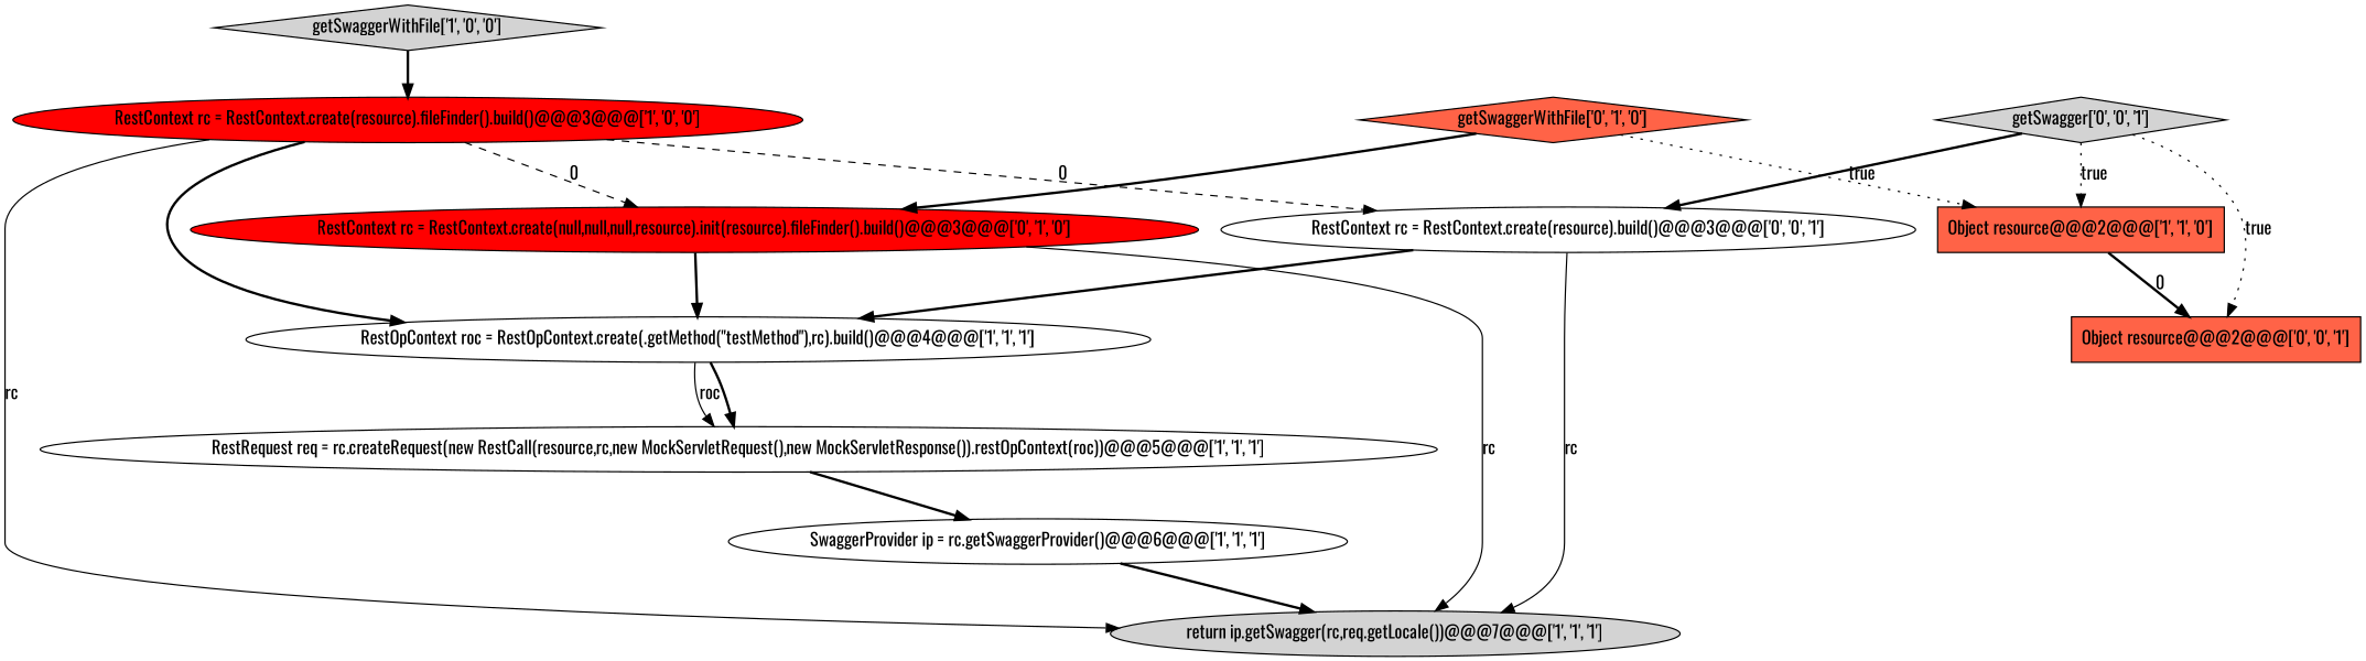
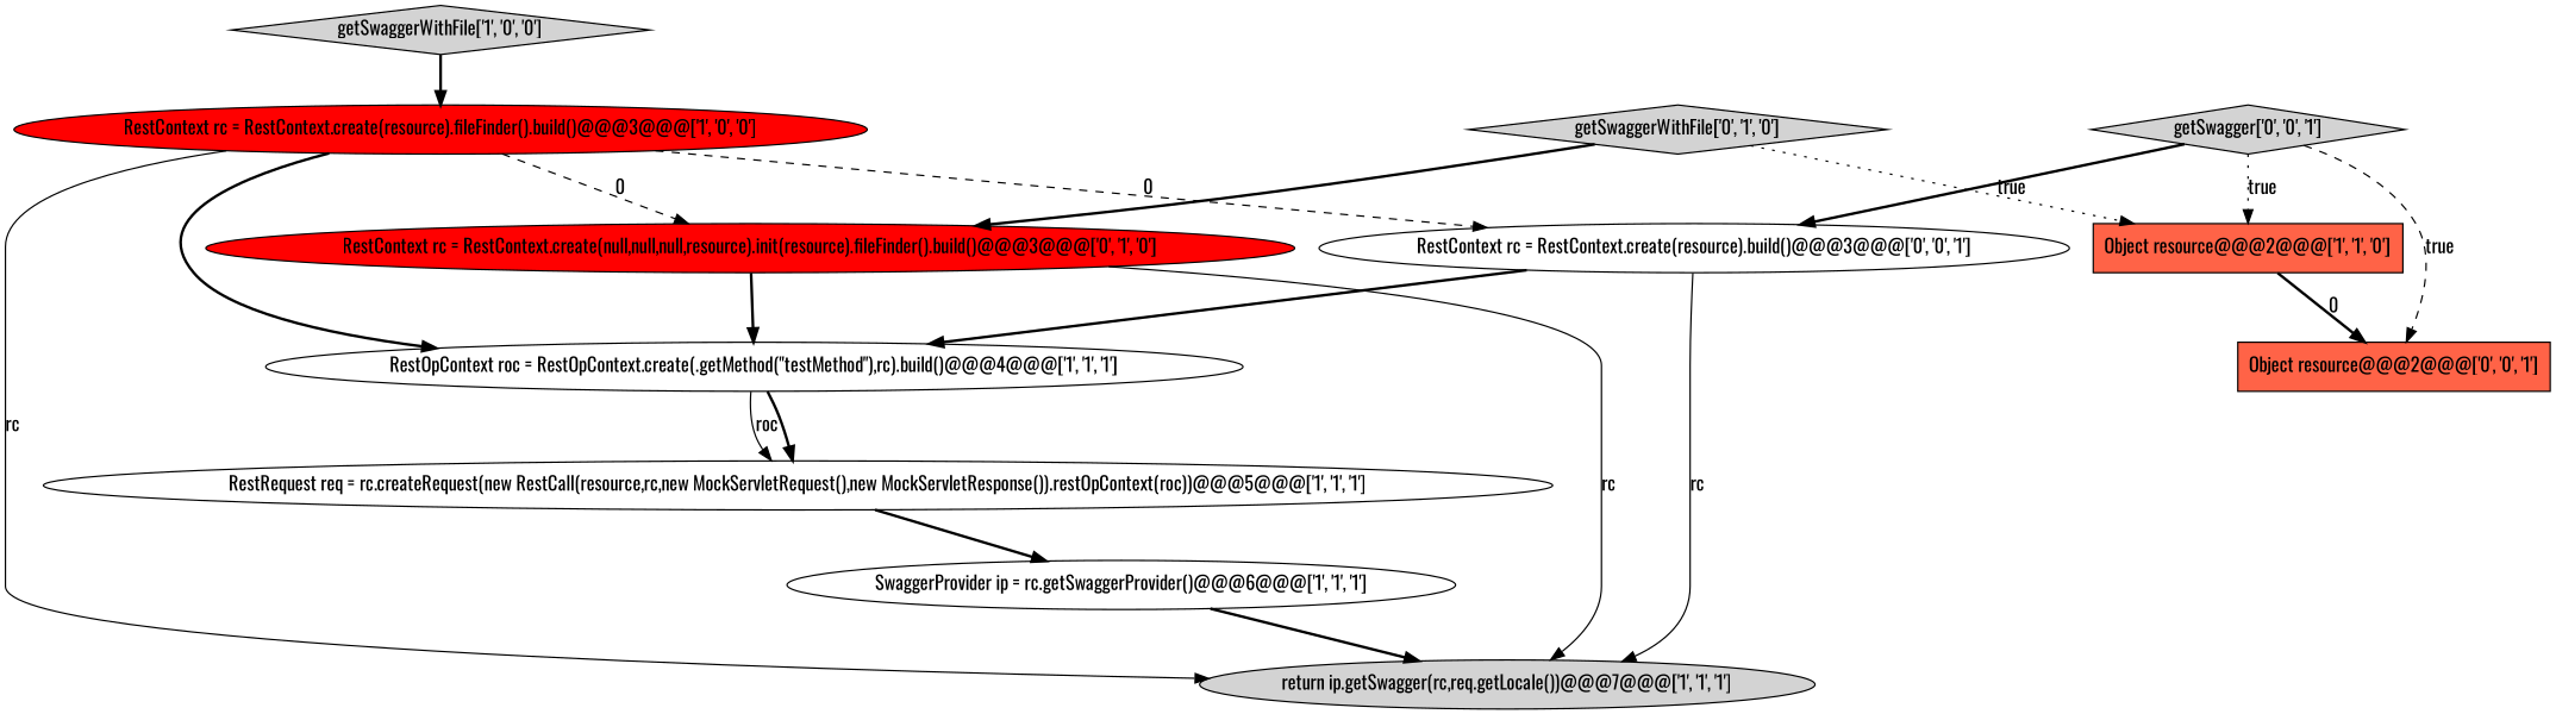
  digraph {
    fontname=Oswald
    node [fillcolor=lightgray fontname=Oswald shape=ellipse style=filled]
    edge [fontname=Oswald style=bold]
    n1 [label="getSwaggerWithFile['1', '0', '0']" shape=diamond]
    n2 [fillcolor=red label="RestContext rc = RestContext.create(resource).fileFinder().build()@@@3@@@['1', '0', '0']"]
    n3 [fillcolor=tomato label="Object resource@@@2@@@['1', '1', '0']" shape=box]
    n4 [fillcolor=tomato label="Object resource@@@2@@@['0', '0', '1']" shape=box]
    n5 [label="return ip.getSwagger(rc,req.getLocale())@@@7@@@['1', '1', '1']"]
    n6 [fillcolor=white label="RestOpContext roc = RestOpContext.create(.getMethod(\"testMethod\"),rc).build()@@@4@@@['1', '1', '1']"]
    n7 [fillcolor=white label="RestContext rc = RestContext.create(resource).build()@@@3@@@['0', '0', '1']"]
    n8 [fillcolor=red label="RestContext rc = RestContext.create(null,null,null,resource).init(resource).fileFinder().build()@@@3@@@['0', '1', '0']"]
    n9 [fillcolor=white label="SwaggerProvider ip = rc.getSwaggerProvider()@@@6@@@['1', '1', '1']"]
    n10 [fillcolor=white label="RestRequest req = rc.createRequest(new RestCall(resource,rc,new MockServletRequest(),new MockServletResponse()).restOpContext(roc))@@@5@@@['1', '1', '1']"]
    n11 [label="getSwagger['0', '0', '1']" shape=diamond]
-   n12 [fillcolor=tomato label="getSwaggerWithFile['0', '1', '0']" shape=diamond]
+   n12 [label="getSwaggerWithFile['0', '1', '0']" shape=diamond]
    n1 -> n2
    n2 -> n5 [label=rc style=solid]
    n2 -> n6
    n2 -> n7 [label=0 style=dashed]
    n2 -> n8 [label=0 style=dashed]
    n3 -> n4 [label=0]
    n6 -> n10 [label=roc style=solid]
    n6 -> n10
    n7 -> n5 [label=rc style=solid]
    n7 -> n6
    n8 -> n5 [label=rc style=solid]
    n8 -> n6
    n9 -> n5
    n10 -> n9
    n11 -> n3 [label=true style=dotted]
-   n11 -> n4 [label=true style=dotted]
+   n11 -> n4 [label=true style=dashed]
    n11 -> n7
    n12 -> n3 [label=true style=dotted]
    n12 -> n8
  }
